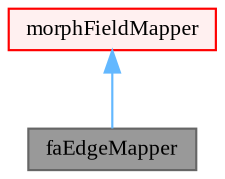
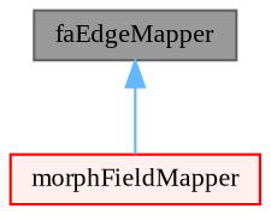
  digraph {
    fontname="Liberation Serif"
    node [fontname="Liberation Serif" fontsize=10 shape=box style=filled]
    n1 [color=gray40 fillcolor=grey60 fontcolor=black height=0.2 label=faEdgeMapper width=0.4]
    n2 [color=red fillcolor="#FFF0F0" height=0.2 label=morphFieldMapper width=0.4]
-   n2 -> n1 [color=steelblue1 dir=back fontname="Liberation Serif" fontsize=10 labelfontname=Helvetica labelfontsize=10 style=solid]
+   n1 -> n2 [color=steelblue1 dir=back fontname="Liberation Serif" fontsize=10 labelfontname=Helvetica labelfontsize=10 style=solid]
  }
